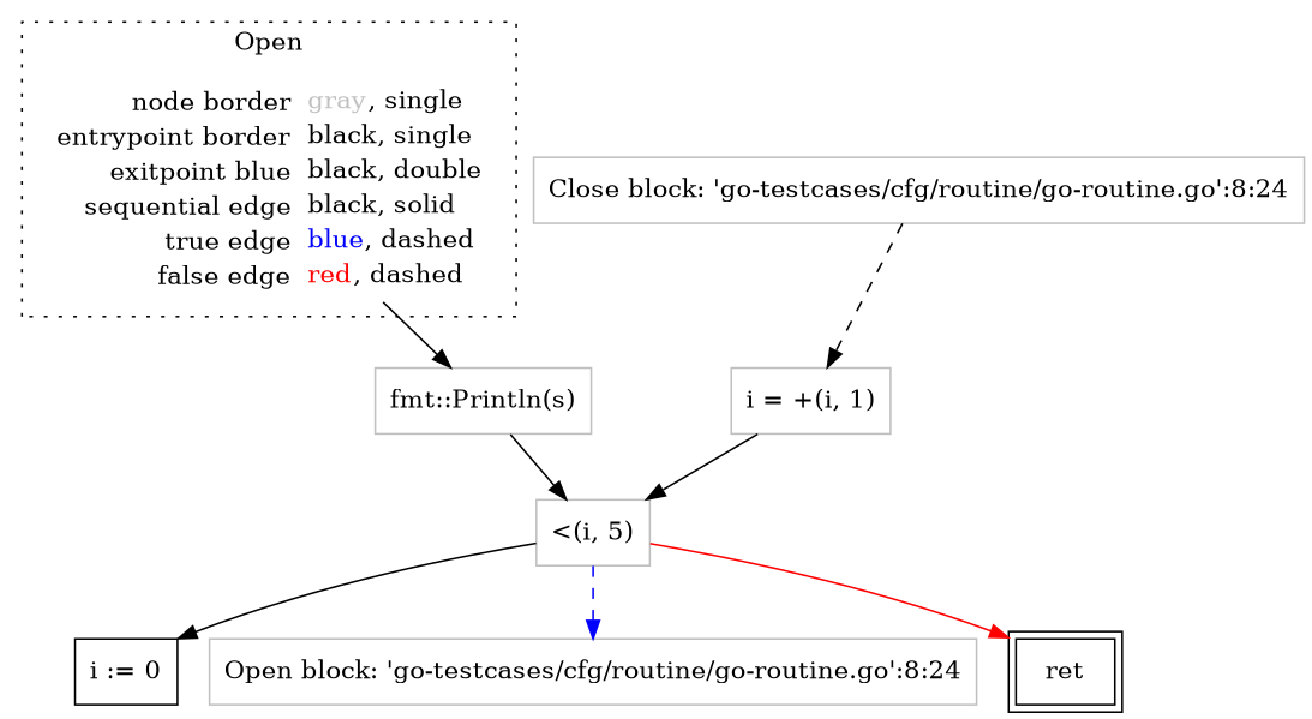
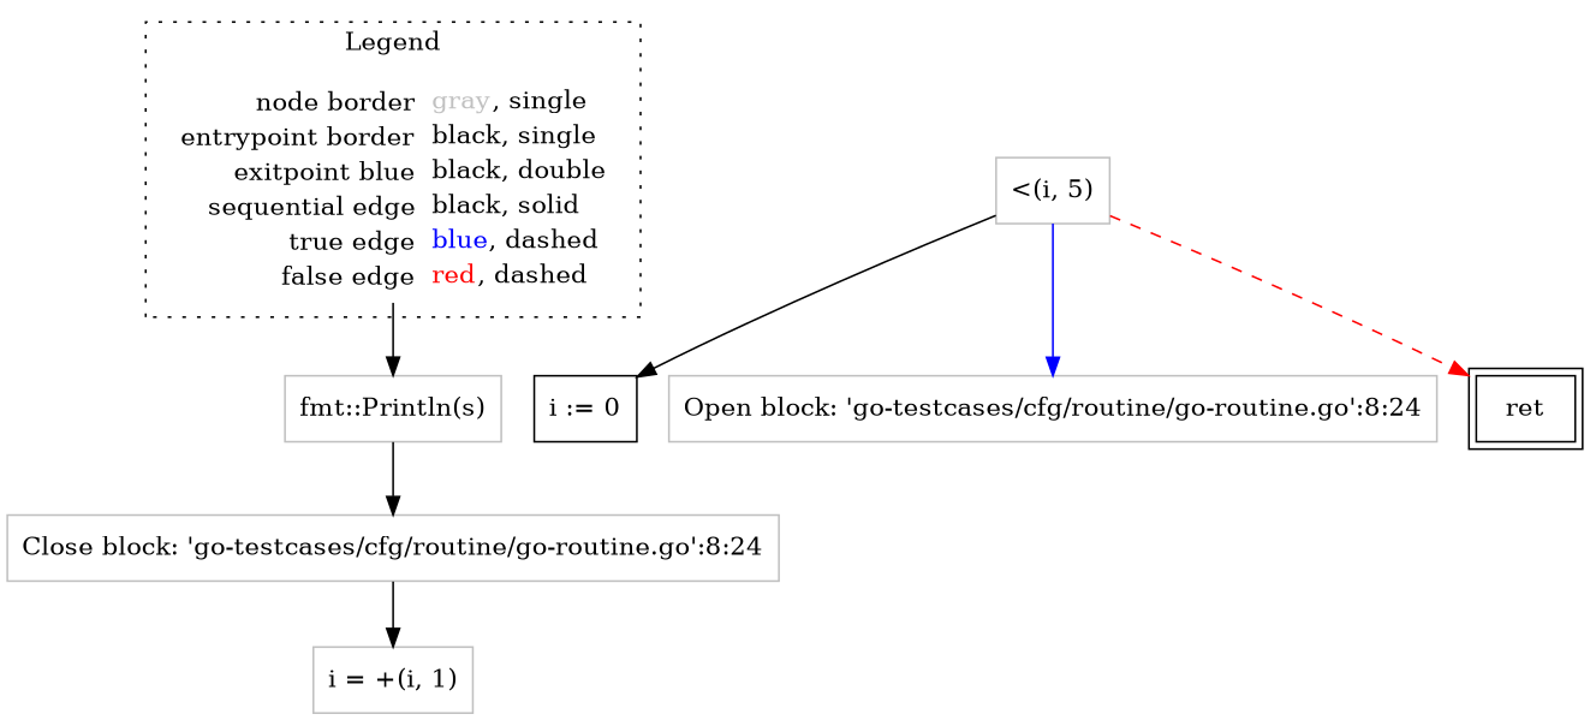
  digraph {
    node [shape=rect color=gray]
    edge [color=black]
    n1 [label=<<table border="0" cellpadding="2" cellspacing="0" cellborder="0"><tr><td align="right">node border&nbsp;</td><td align="left"><font color="gray">gray</font>, single</td></tr><tr><td align="right">entrypoint border&nbsp;</td><td align="left"><font color="black">black</font>, single</td></tr><tr><td align="right">exitpoint blue&nbsp;</td><td align="left"><font color="black">black</font>, double</td></tr><tr><td align="right">sequential edge&nbsp;</td><td align="left"><font color="black">black</font>, solid</td></tr><tr><td align="right">true edge&nbsp;</td><td align="left"><font color="blue">blue</font>, dashed</td></tr><tr><td align="right">false edge&nbsp;</td><td align="left"><font color="red">red</font>, dashed</td></tr></table>> shape=plaintext color=""]
    n2 [label=<fmt::Println(s)>]
    n3 [color=black label=<i := 0>]
    n4 [label=<&lt;(i, 5)>]
    n5 [label=<Open block: 'go-testcases/cfg/routine/go-routine.go':8:24>]
    n6 [color=black label=<ret> peripheries=2]
    n7 [label=<Close block: 'go-testcases/cfg/routine/go-routine.go':8:24>]
    n8 [label=<i = +(i, 1)>]
    subgraph cluster_1 {
-     label=Open
+     label=Legend
      style=dotted
      n1
    }
    n1 -> n2
-   n2 -> n4
+   n2 -> n7
    n4 -> n3
-   n4 -> n5 [color=blue style=dashed]
-   n4 -> n6 [color=red style=solid]
-   n7 -> n8 [style=dashed]
-   n8 -> n4
+   n4 -> n5 [color=blue style=solid]
+   n4 -> n6 [color=red style=dashed]
+   n7 -> n8
  }
